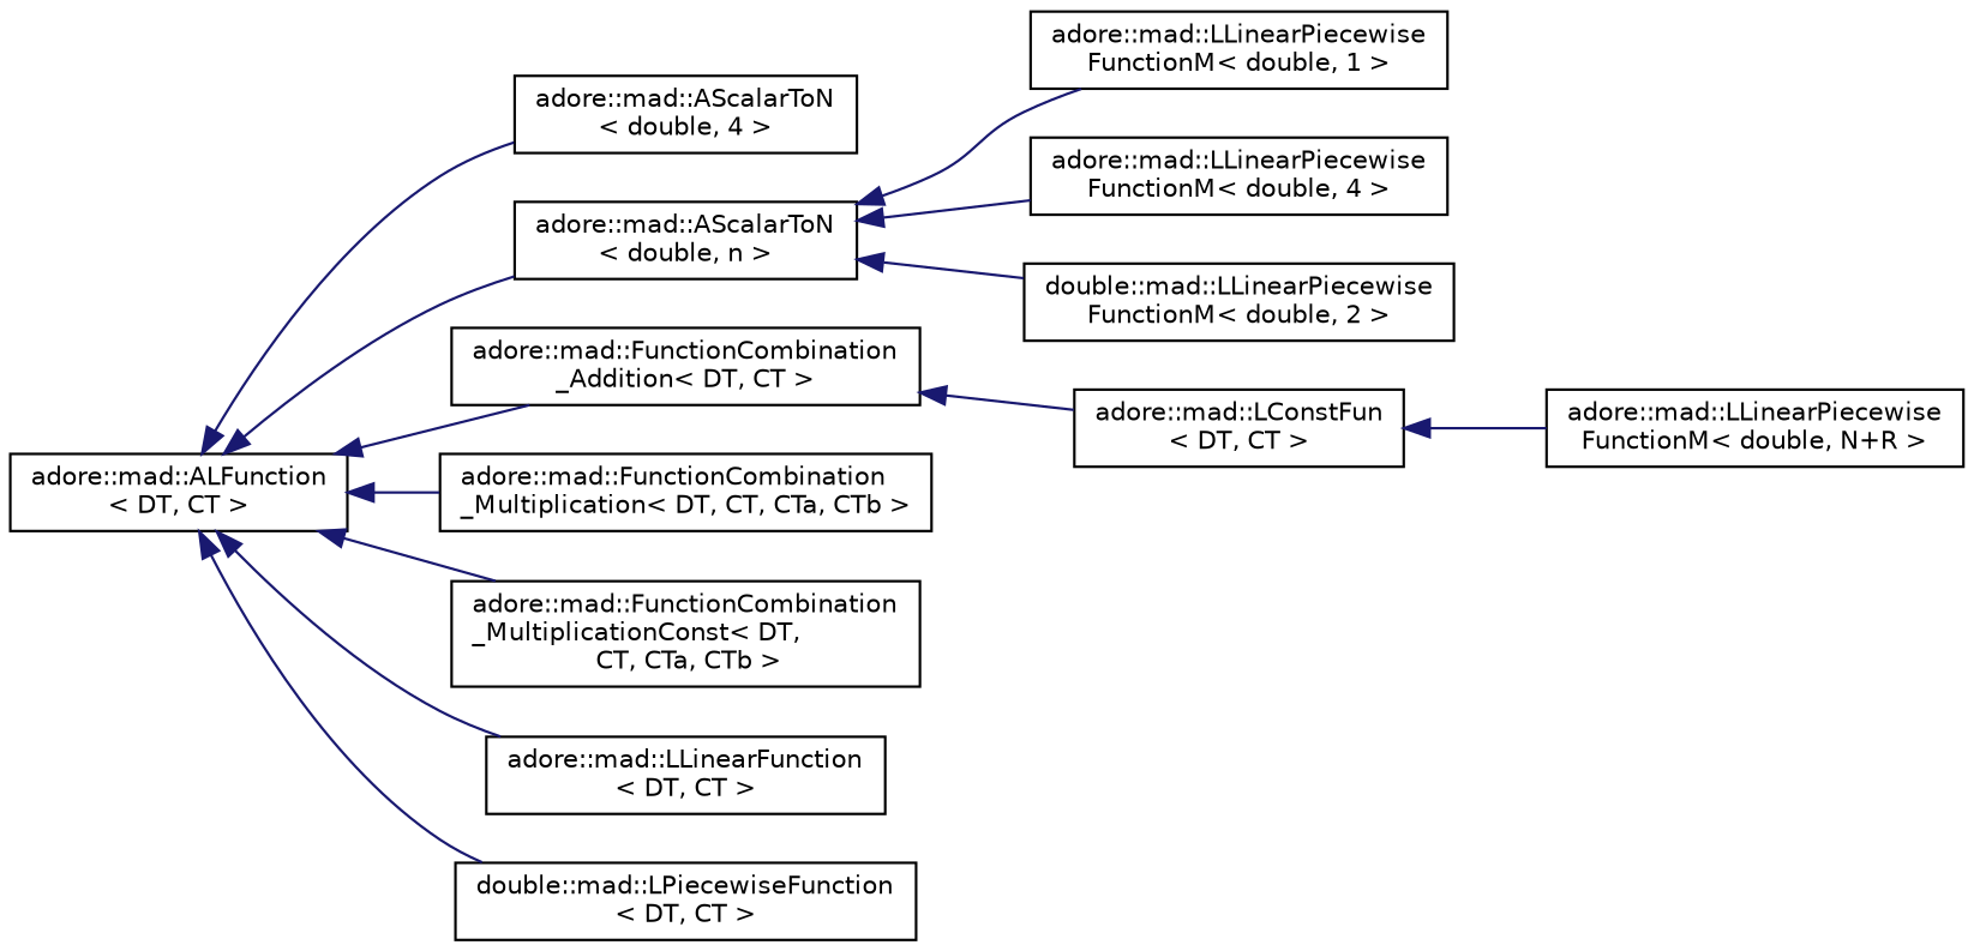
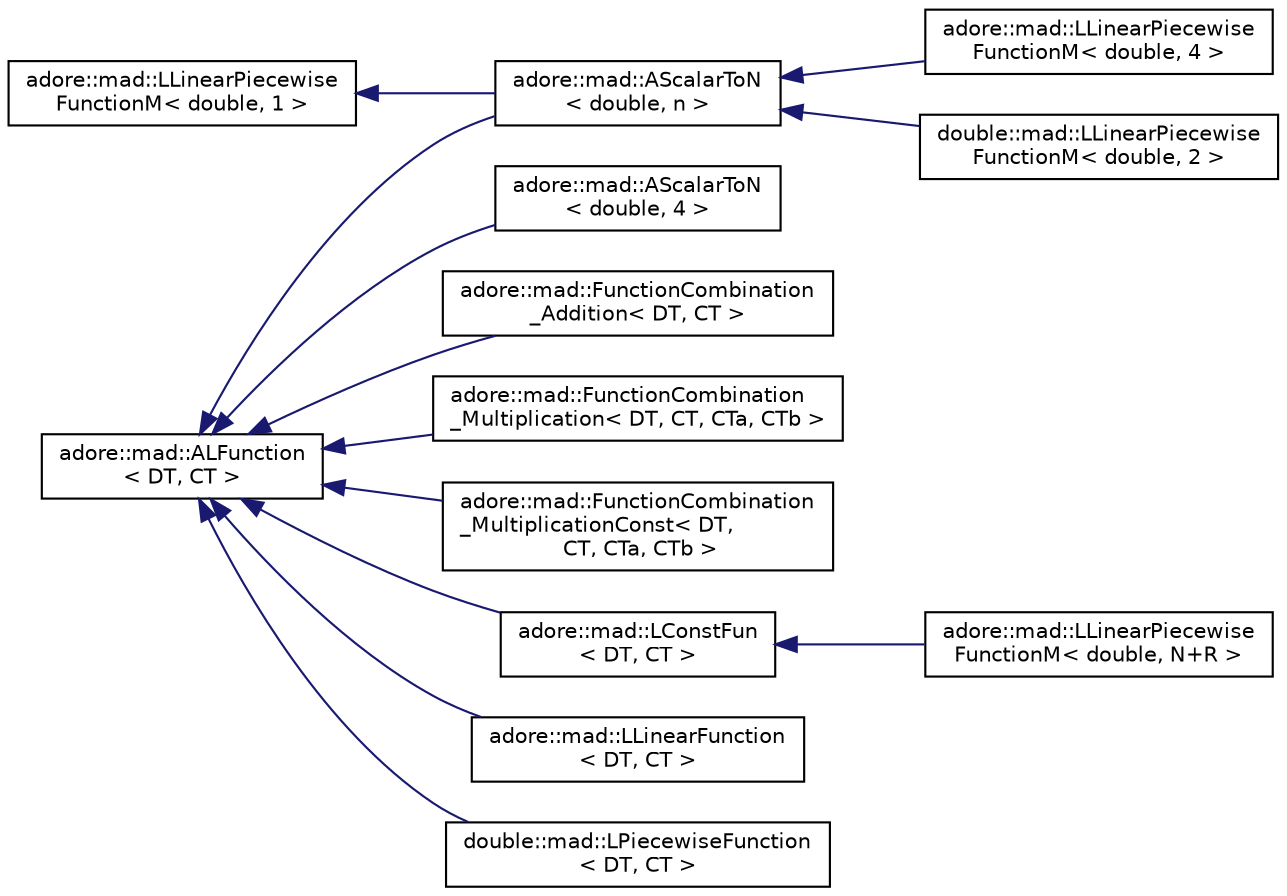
  digraph {
    rankdir=LR
    node [color=black fillcolor=white fontname=Helvetica fontsize=10 shape=record style=filled]
    edge [color=midnightblue dir=back fontname=Helvetica fontsize=10 labelfontname=Helvetica labelfontsize=10 style=solid]
    n1 [height=0.2 label="adore::mad::ALFunction\l\< DT, CT \>" width=0.4]
    n2 [height=0.2 label="adore::mad::AScalarToN\l\< double, 4 \>" width=0.4]
    n3 [height=0.2 label="adore::mad::AScalarToN\l\< double, n \>" width=0.4]
    n4 [height=0.2 label="adore::mad::FunctionCombination\l_Addition\< DT, CT \>" width=0.4]
    n5 [height=0.2 label="adore::mad::FunctionCombination\l_Multiplication\< DT, CT, CTa, CTb \>" width=0.4]
    n6 [height=0.2 label="adore::mad::FunctionCombination\l_MultiplicationConst\< DT,\l CT, CTa, CTb \>" width=0.4]
    n7 [height=0.2 label="adore::mad::LConstFun\l\< DT, CT \>" width=0.4]
    n8 [height=0.2 label="adore::mad::LLinearFunction\l\< DT, CT \>" width=0.4]
    n9 [height=0.2 label="double::mad::LPiecewiseFunction\l\< DT, CT \>" width=0.4]
    n10 [height=0.2 label="adore::mad::LLinearPiecewise\lFunctionM\< double, 1 \>" width=0.4]
    n11 [height=0.2 label="adore::mad::LLinearPiecewise\lFunctionM\< double, 4 \>" width=0.4]
    n12 [height=0.2 label="double::mad::LLinearPiecewise\lFunctionM\< double, 2 \>" width=0.4]
    n13 [height=0.2 label="adore::mad::LLinearPiecewise\lFunctionM\< double, N+R \>" width=0.4]
    n1 -> n2
    n1 -> n3
    n1 -> n4
    n1 -> n5
    n1 -> n6
-   n4 -> n7
+   n1 -> n7
    n1 -> n8
    n1 -> n9
-   n3 -> n10
+   n10 -> n3
    n3 -> n11
    n3 -> n12
    n7 -> n13
  }
